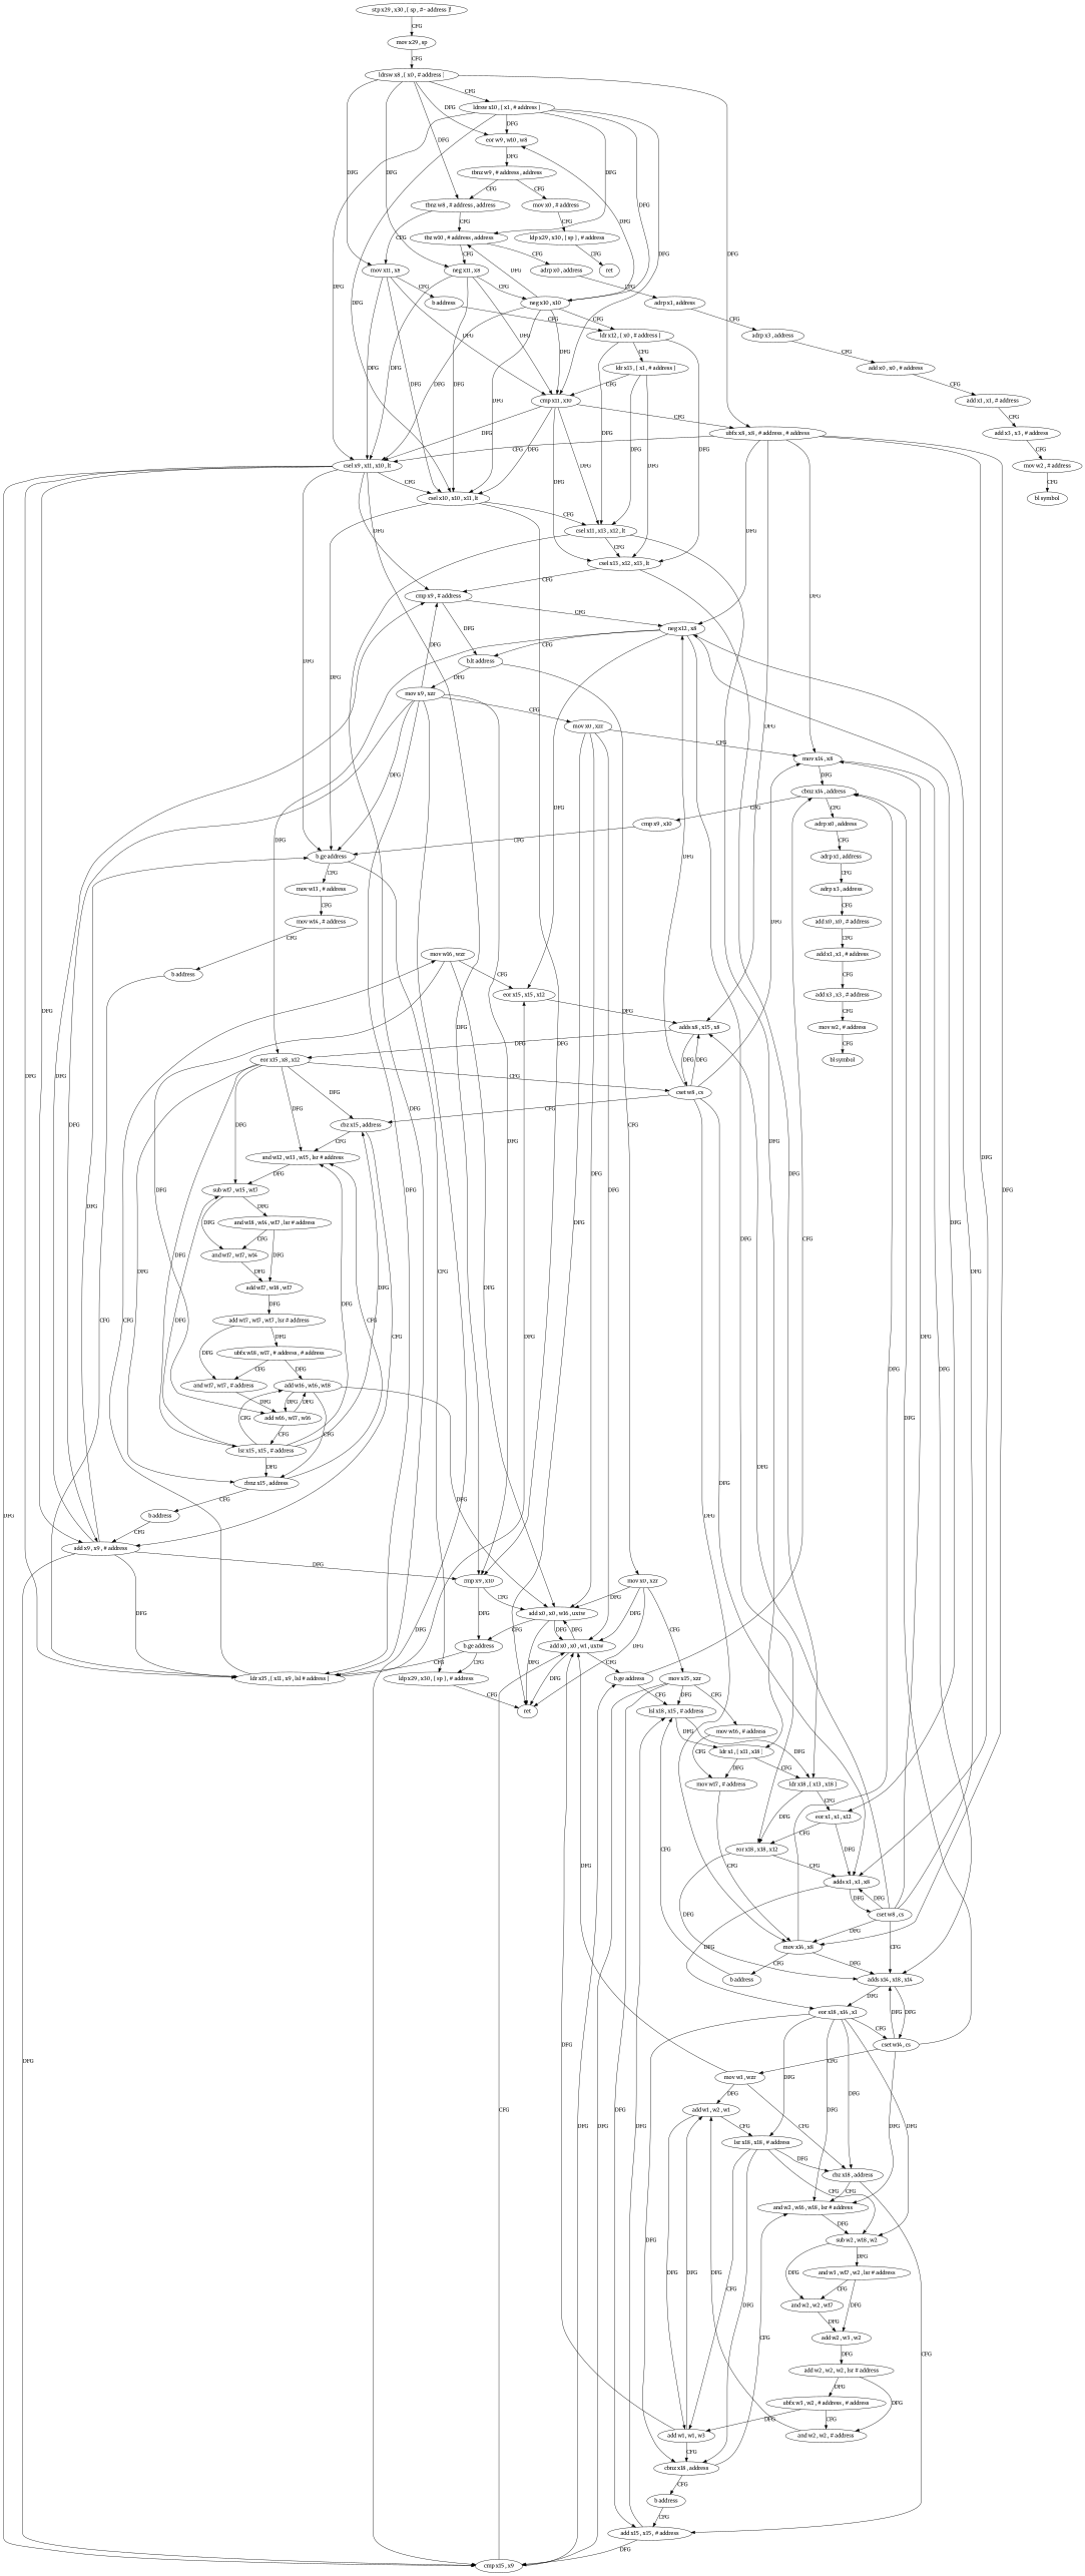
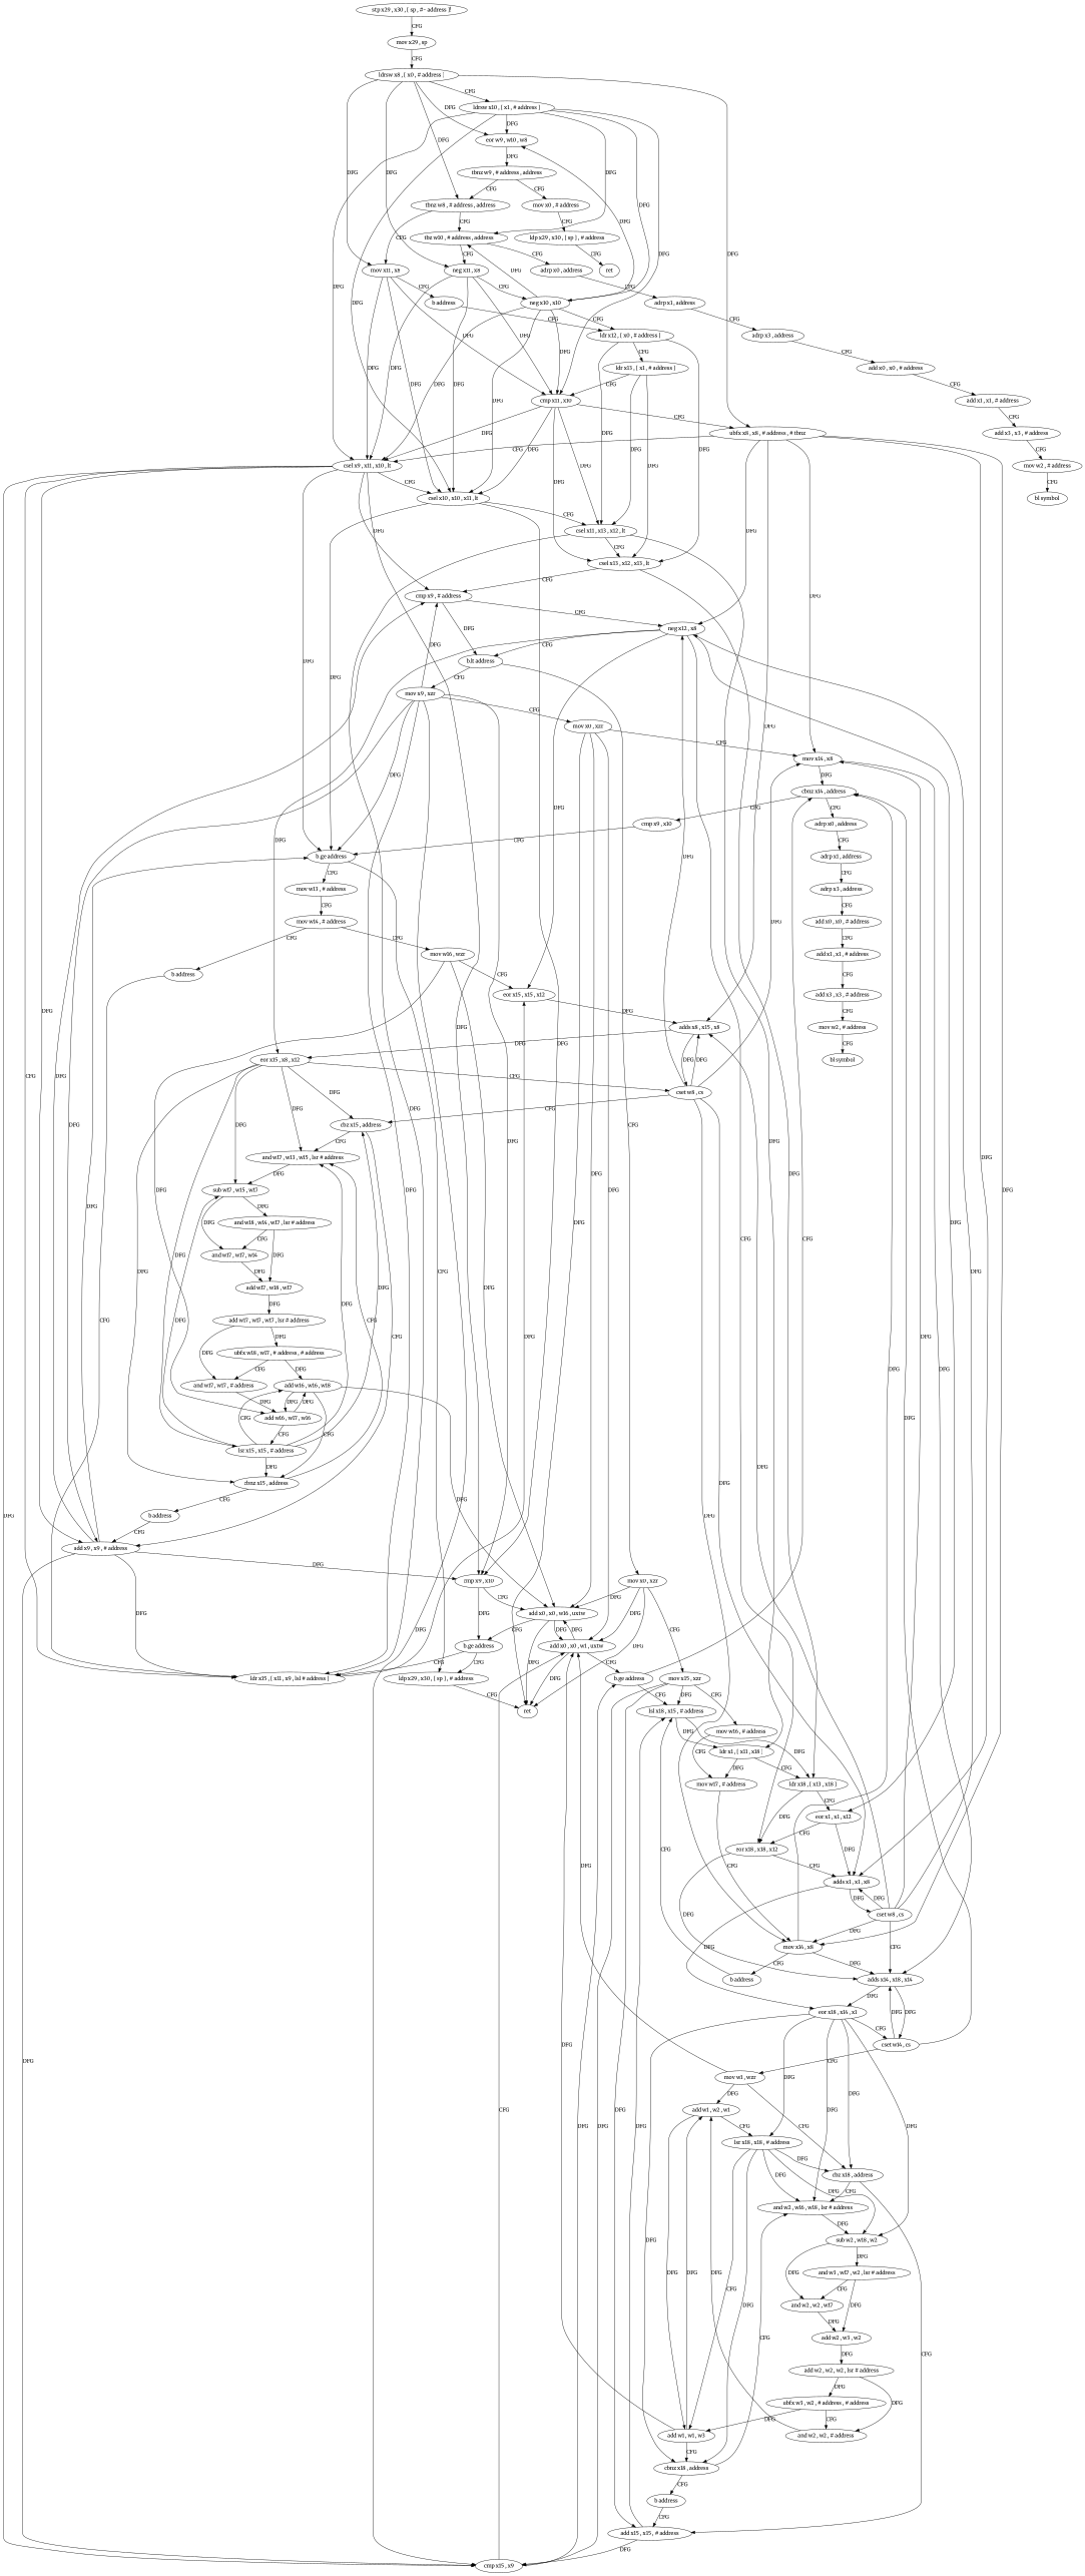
  digraph {
    fontname=Merriweather
    node [fontname=Merriweather]
    edge [fontname=Merriweather]
    n1 [label="stp x29 , x30 , [ sp , #- address ]!"]
    n2 [label="mov x29 , sp"]
    n3 [label="ldrsw x8 , [ x0 , # address ]"]
    n4 [label="ldrsw x10 , [ x1 , # address ]"]
    n5 [label="eor w9 , w10 , w8"]
    n6 [label="tbnz w8 , # address , address"]
    n7 [label="mov x11 , x8"]
    n8 [label="neg x11 , x8"]
-   n9 [label="ubfx x8 , x8 , # address , # address"]
+   n9 [label="ubfx x8 , x8 , # address , # tbnz"]
    n10 [label="tbz w10 , # address , address"]
    n11 [label="neg x10 , x10"]
    n12 [label="cmp x11 , x10"]
    n13 [label="csel x9 , x11 , x10 , lt"]
    n14 [label="csel x10 , x10 , x11 , lt"]
    n15 [label="tbnz w9 , # address , address"]
    n16 [label="b address"]
    n17 [label="neg x12 , x8"]
    n18 [label="mov x14 , x8"]
    n19 [label="mov x14 , x8"]
    n20 [label="adds x1 , x1 , x8"]
    n21 [label="adds x8 , x15 , x8"]
    n22 [label="adrp x0 , address"]
    n23 [label="ldr x12 , [ x0 , # address ]"]
    n24 [label="csel x11 , x13 , x12 , lt"]
    n25 [label="csel x13 , x12 , x13 , lt"]
    n26 [label="cmp x9 , # address"]
    n27 [label="b.ge address"]
    n28 [label="ldr x15 , [ x11 , x9 , lsl # address ]"]
    n29 [label="cmp x15 , x9"]
    n30 [label="add x9 , x9 , # address"]
    n31 [label="cmp x9 , x10"]
    n32 [label="mov x0 , # address"]
    n33 [label="ldp x29 , x30 , [ sp ] , # address"]
    n34 [label=ret]
    n35 [label="adrp x1 , address"]
    n36 [label="adrp x3 , address"]
    n37 [label="ldr x13 , [ x1 , # address ]"]
    n38 [label="ldr x1 , [ x11 , x18 ]"]
    n39 [label="ldr x18 , [ x13 , x18 ]"]
    n40 [label="add x0 , x0 , # address"]
    n41 [label="add x1 , x1 , # address"]
    n42 [label="add x3 , x3 , # address"]
    n43 [label="mov w2 , # address"]
    n44 [label="bl symbol"]
    n45 [label="b.lt address"]
    n46 [label="eor x1 , x1 , x12"]
    n47 [label="eor x18 , x18 , x12"]
    n48 [label="eor x15 , x15 , x12"]
    n49 [label="eor x15 , x8 , x12"]
    n50 [label="cbnz x14 , address"]
    n51 [label="adds x14 , x18 , x14"]
    n52 [label="b address"]
    n53 [label="cset w8 , cs"]
    n54 [label="eor x18 , x14 , x1"]
    n55 [label="cset w8 , cs"]
    n56 [label="ldp x29 , x30 , [ sp ] , # address"]
    n57 [label="mov w13 , # address"]
    n58 [label="mov w16 , wzr"]
    n59 [label="add x0 , x0 , w1 , uxtw"]
    n60 [label="b.ge address"]
    n61 [label="add x0 , x0 , w16 , uxtw"]
    n62 [label="b.ge address"]
    n63 [label="mov w17 , # address"]
    n64 [label="mov x9 , xzr"]
    n65 [label="mov x0 , xzr"]
    n66 [label="cbz x15 , address"]
-   n67 [label="and w12 , w13 , w15 , lsr # address"]
+   n67 [label="and w17 , w13 , w15 , lsr # address"]
    n68 [label="sub w17 , w15 , w17"]
    n69 [label="lsr x15 , x15 , # address"]
    n70 [label="cbnz x15 , address"]
    n71 [label="mov x0 , xzr"]
    n72 [label="mov x15 , xzr"]
    n73 [label=ret]
    n74 [label="mov w16 , # address"]
    n75 [label="lsl x18 , x15 , # address"]
    n76 [label="add x15 , x15 , # address"]
    n77 [label="adrp x0 , address"]
    n78 [label="cmp x9 , x10"]
    n79 [label="cset w14 , cs"]
    n80 [label="adrp x1 , address"]
    n81 [label="adrp x3 , address"]
    n82 [label="add x0 , x0 , # address"]
    n83 [label="add x1 , x1 , # address"]
    n84 [label="add x3 , x3 , # address"]
    n85 [label="mov w2 , # address"]
    n86 [label="bl symbol"]
    n87 [label="mov w14 , # address"]
    n88 [label="b address"]
    n89 [label="cbz x18 , address"]
    n90 [label="and w2 , w16 , w18 , lsr # address"]
    n91 [label="sub w2 , w18 , w2"]
    n92 [label="lsr x18 , x18 , # address"]
    n93 [label="cbnz x18 , address"]
    n94 [label="mov w1 , wzr"]
    n95 [label="and w3 , w17 , w2 , lsr # address"]
    n96 [label="and w2 , w2 , w17"]
    n97 [label="add w1 , w1 , w3"]
    n98 [label="b address"]
    n99 [label="add w1 , w2 , w1"]
    n100 [label="add w16 , w17 , w16"]
    n101 [label="add w2 , w3 , w2"]
    n102 [label="add w2 , w2 , w2 , lsr # address"]
    n103 [label="ubfx w3 , w2 , # address , # address"]
    n104 [label="and w2 , w2 , # address"]
    n105 [label="add w16 , w16 , w18"]
    n106 [label="and w18 , w14 , w17 , lsr # address"]
    n107 [label="and w17 , w17 , w14"]
    n108 [label="b address"]
    n109 [label="add w17 , w18 , w17"]
    n110 [label="add w17 , w17 , w17 , lsr # address"]
    n111 [label="ubfx w18 , w17 , # address , # address"]
    n112 [label="and w17 , w17 , # address"]
    n1 -> n2 [label=CFG]
    n2 -> n3 [label=CFG]
    n3 -> n4 [label=CFG]
    n3 -> n5 [label=DFG]
    n3 -> n6 [label=DFG]
    n3 -> n7 [label=DFG]
    n3 -> n8 [label=DFG]
    n3 -> n9 [label=DFG]
    n4 -> n5 [label=DFG]
    n4 -> n10 [label=DFG]
    n4 -> n11 [label=DFG]
    n4 -> n12 [label=DFG]
    n4 -> n13 [label=DFG]
    n4 -> n14 [label=DFG]
    n5 -> n15 [label=DFG]
    n6 -> n7 [label=CFG]
    n6 -> n10 [label=CFG]
    n7 -> n12 [label=DFG]
    n7 -> n13 [label=DFG]
    n7 -> n14 [label=DFG]
    n7 -> n16 [label=CFG]
    n8 -> n11 [label=CFG]
    n8 -> n12 [label=DFG]
    n8 -> n13 [label=DFG]
    n8 -> n14 [label=DFG]
    n9 -> n13 [label=CFG]
    n9 -> n17 [label=DFG]
    n9 -> n18 [label=DFG]
    n9 -> n19 [label=DFG]
    n9 -> n20 [label=DFG]
    n9 -> n21 [label=DFG]
    n10 -> n8 [label=CFG]
    n10 -> n22 [label=CFG]
    n11 -> n5 [label=DFG]
    n11 -> n10 [label=DFG]
    n11 -> n12 [label=DFG]
    n11 -> n13 [label=DFG]
    n11 -> n14 [label=DFG]
    n11 -> n23 [label=CFG]
    n12 -> n9 [label=CFG]
    n12 -> n13 [label=DFG]
    n12 -> n14 [label=DFG]
    n12 -> n24 [label=DFG]
    n12 -> n25 [label=DFG]
    n13 -> n14 [label=CFG]
    n13 -> n26 [label=DFG]
    n13 -> n27 [label=DFG]
-   n13 -> n28 [label=DFG]
+   n13 -> n28 [label=CFG]
    n13 -> n29 [label=DFG]
    n13 -> n30 [label=DFG]
    n13 -> n31 [label=DFG]
    n14 -> n24 [label=CFG]
    n14 -> n27 [label=DFG]
    n14 -> n31 [label=DFG]
    n15 -> n6 [label=CFG]
    n15 -> n32 [label=CFG]
    n16 -> n23 [label=CFG]
    n17 -> n45 [label=CFG]
    n17 -> n46 [label=DFG]
-   n17 -> n47 [label=DFG]
+   n17 -> n47 [label=CFG]
    n17 -> n48 [label=DFG]
    n17 -> n49 [label=DFG]
    n18 -> n50 [label=DFG]
    n18 -> n51 [label=DFG]
    n19 -> n50 [label=DFG]
    n19 -> n51 [label=DFG]
    n19 -> n52 [label=CFG]
    n20 -> n53 [label=DFG]
    n20 -> n54 [label=DFG]
    n21 -> n49 [label=DFG]
    n21 -> n55 [label=DFG]
    n22 -> n35 [label=CFG]
    n23 -> n24 [label=DFG]
    n23 -> n25 [label=DFG]
    n23 -> n37 [label=CFG]
    n24 -> n25 [label=CFG]
    n24 -> n28 [label=DFG]
    n24 -> n38 [label=DFG]
    n25 -> n26 [label=CFG]
    n25 -> n39 [label=DFG]
    n26 -> n17 [label=CFG]
    n26 -> n45 [label=DFG]
    n27 -> n56 [label=CFG]
    n27 -> n57 [label=CFG]
    n28 -> n48 [label=DFG]
-   n28 -> n58 [label=CFG]
+   n87 -> n58 [label=CFG]
    n29 -> n59 [label=CFG]
    n29 -> n60 [label=DFG]
    n30 -> n26 [label=DFG]
    n30 -> n27 [label=DFG]
    n30 -> n28 [label=DFG]
    n30 -> n29 [label=DFG]
    n30 -> n31 [label=DFG]
    n31 -> n61 [label=CFG]
    n31 -> n62 [label=DFG]
    n32 -> n33 [label=CFG]
    n33 -> n34 [label=CFG]
    n35 -> n36 [label=CFG]
    n36 -> n40 [label=CFG]
    n37 -> n12 [label=CFG]
    n37 -> n24 [label=DFG]
    n37 -> n25 [label=DFG]
    n38 -> n39 [label=CFG]
    n38 -> n63 [label=DFG]
    n39 -> n46 [label=CFG]
    n39 -> n47 [label=DFG]
    n40 -> n41 [label=CFG]
    n41 -> n42 [label=CFG]
    n42 -> n43 [label=CFG]
    n43 -> n44 [label=CFG]
-   n45 -> n64 [label=DFG]
+   n45 -> n64 [label=CFG]
    n45 -> n65 [label=CFG]
    n46 -> n20 [label=DFG]
    n46 -> n47 [label=CFG]
    n47 -> n20 [label=CFG]
    n47 -> n51 [label=DFG]
    n48 -> n21 [label=DFG]
    n49 -> n55 [label=CFG]
    n49 -> n66 [label=DFG]
    n49 -> n67 [label=DFG]
    n49 -> n68 [label=DFG]
    n49 -> n69 [label=DFG]
    n49 -> n70 [label=DFG]
    n50 -> n77 [label=CFG]
    n50 -> n78 [label=CFG]
    n51 -> n54 [label=DFG]
    n51 -> n79 [label=DFG]
    n52 -> n75 [label=CFG]
    n53 -> n17 [label=DFG]
    n53 -> n18 [label=DFG]
    n53 -> n19 [label=DFG]
    n53 -> n20 [label=DFG]
    n53 -> n21 [label=DFG]
    n53 -> n51 [label=CFG]
    n54 -> n79 [label=CFG]
    n54 -> n89 [label=DFG]
    n54 -> n90 [label=DFG]
    n54 -> n91 [label=DFG]
    n54 -> n92 [label=DFG]
    n54 -> n93 [label=DFG]
    n55 -> n17 [label=DFG]
    n55 -> n18 [label=DFG]
    n55 -> n19 [label=DFG]
    n55 -> n20 [label=DFG]
    n55 -> n21 [label=DFG]
    n55 -> n66 [label=CFG]
    n56 -> n73 [label=CFG]
    n57 -> n87 [label=CFG]
    n58 -> n48 [label=CFG]
    n58 -> n61 [label=DFG]
    n58 -> n100 [label=DFG]
    n59 -> n60 [label=CFG]
    n59 -> n61 [label=DFG]
    n59 -> n73 [label=DFG]
    n60 -> n50 [label=CFG]
    n60 -> n75 [label=CFG]
    n61 -> n59 [label=DFG]
    n61 -> n62 [label=CFG]
    n61 -> n73 [label=DFG]
    n62 -> n28 [label=CFG]
    n62 -> n56 [label=CFG]
    n63 -> n19 [label=CFG]
    n64 -> n26 [label=DFG]
    n64 -> n27 [label=DFG]
    n64 -> n28 [label=DFG]
    n64 -> n29 [label=DFG]
    n64 -> n30 [label=DFG]
    n64 -> n31 [label=DFG]
    n64 -> n71 [label=CFG]
    n65 -> n59 [label=DFG]
    n65 -> n61 [label=DFG]
    n65 -> n72 [label=CFG]
    n65 -> n73 [label=DFG]
    n66 -> n30 [label=CFG]
    n66 -> n67 [label=CFG]
    n67 -> n68 [label=DFG]
    n68 -> n106 [label=DFG]
    n68 -> n107 [label=DFG]
    n69 -> n66 [label=DFG]
    n69 -> n67 [label=DFG]
    n69 -> n68 [label=DFG]
    n69 -> n70 [label=DFG]
    n69 -> n105 [label=CFG]
    n70 -> n67 [label=CFG]
    n70 -> n108 [label=CFG]
    n71 -> n18 [label=CFG]
    n71 -> n59 [label=DFG]
    n71 -> n61 [label=DFG]
    n71 -> n73 [label=DFG]
    n72 -> n29 [label=DFG]
    n72 -> n74 [label=CFG]
    n72 -> n75 [label=DFG]
    n72 -> n76 [label=DFG]
    n74 -> n63 [label=CFG]
    n75 -> n38 [label=DFG]
    n75 -> n39 [label=DFG]
    n76 -> n29 [label=DFG]
    n76 -> n75 [label=DFG]
    n77 -> n80 [label=CFG]
    n78 -> n27 [label=CFG]
    n79 -> n50 [label=DFG]
    n79 -> n51 [label=DFG]
    n79 -> n94 [label=CFG]
    n80 -> n81 [label=CFG]
    n81 -> n82 [label=CFG]
    n82 -> n83 [label=CFG]
    n83 -> n84 [label=CFG]
    n84 -> n85 [label=CFG]
    n85 -> n86 [label=CFG]
    n87 -> n88 [label=CFG]
    n88 -> n28 [label=CFG]
    n89 -> n76 [label=CFG]
    n89 -> n90 [label=CFG]
    n90 -> n91 [label=DFG]
    n91 -> n95 [label=DFG]
    n91 -> n96 [label=DFG]
    n92 -> n89 [label=DFG]
-   n79 -> n90 [label=DFG]
-   n92 -> n91 [label=CFG]
+   n92 -> n90 [label=DFG]
+   n92 -> n91 [label=DFG]
    n92 -> n93 [label=DFG]
    n92 -> n97 [label=CFG]
    n93 -> n90 [label=CFG]
    n93 -> n98 [label=CFG]
    n94 -> n59 [label=DFG]
    n94 -> n89 [label=CFG]
    n94 -> n99 [label=DFG]
    n95 -> n96 [label=CFG]
    n95 -> n101 [label=DFG]
    n96 -> n101 [label=DFG]
    n97 -> n59 [label=DFG]
    n97 -> n93 [label=CFG]
    n97 -> n99 [label=DFG]
    n98 -> n76 [label=CFG]
    n99 -> n92 [label=CFG]
    n99 -> n97 [label=DFG]
    n100 -> n69 [label=CFG]
    n100 -> n105 [label=DFG]
    n101 -> n102 [label=DFG]
    n102 -> n103 [label=DFG]
    n102 -> n104 [label=DFG]
    n103 -> n97 [label=DFG]
    n103 -> n104 [label=CFG]
    n104 -> n99 [label=DFG]
    n105 -> n61 [label=DFG]
    n105 -> n70 [label=CFG]
    n105 -> n100 [label=DFG]
    n106 -> n107 [label=CFG]
    n106 -> n109 [label=DFG]
    n107 -> n109 [label=DFG]
    n108 -> n30 [label=CFG]
    n109 -> n110 [label=DFG]
    n110 -> n111 [label=DFG]
    n110 -> n112 [label=DFG]
    n111 -> n105 [label=DFG]
    n111 -> n112 [label=CFG]
    n112 -> n100 [label=DFG]
  }
